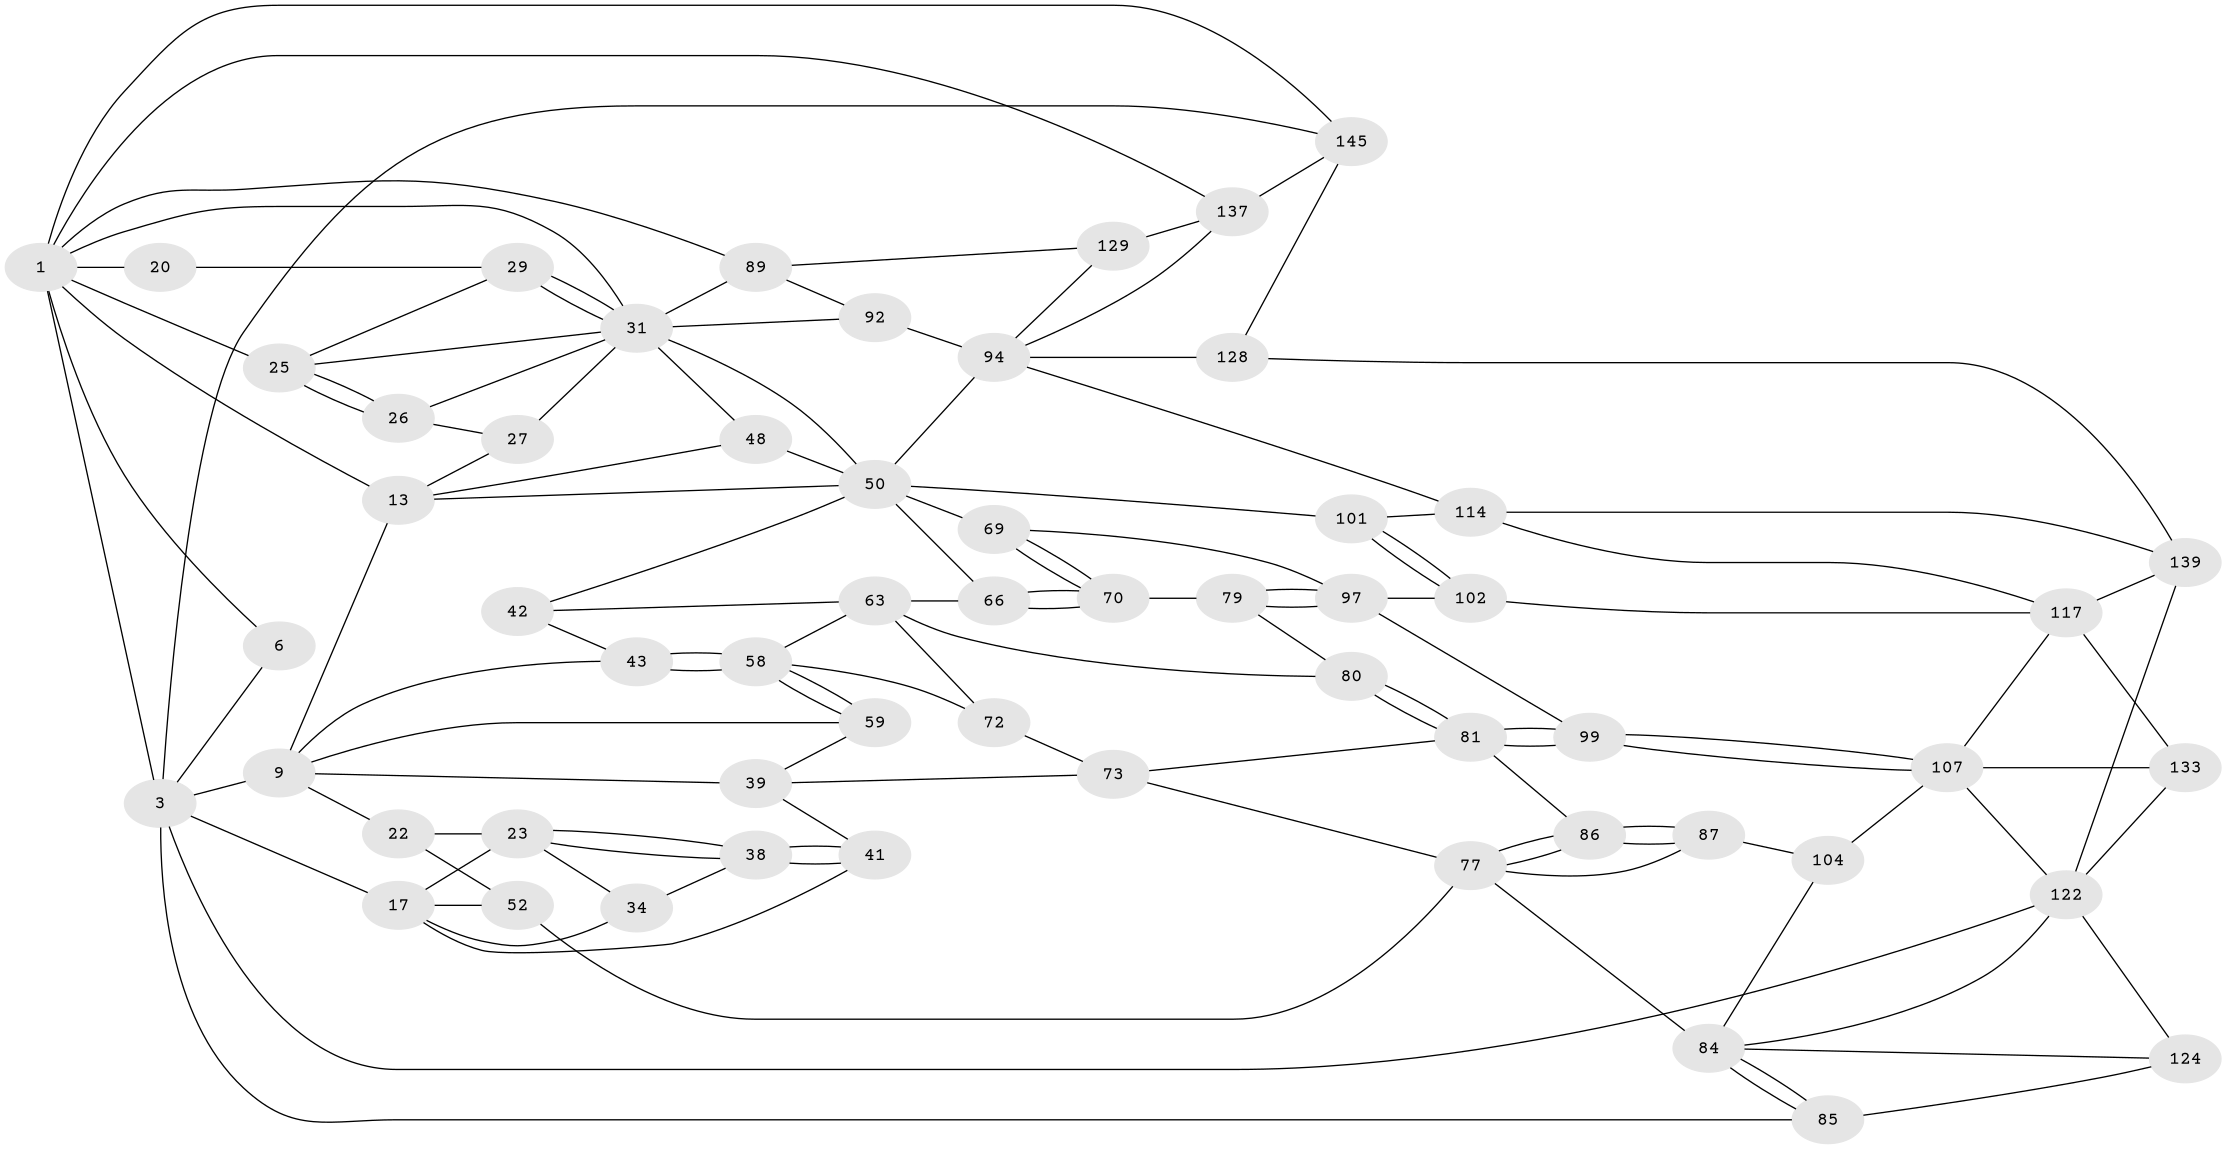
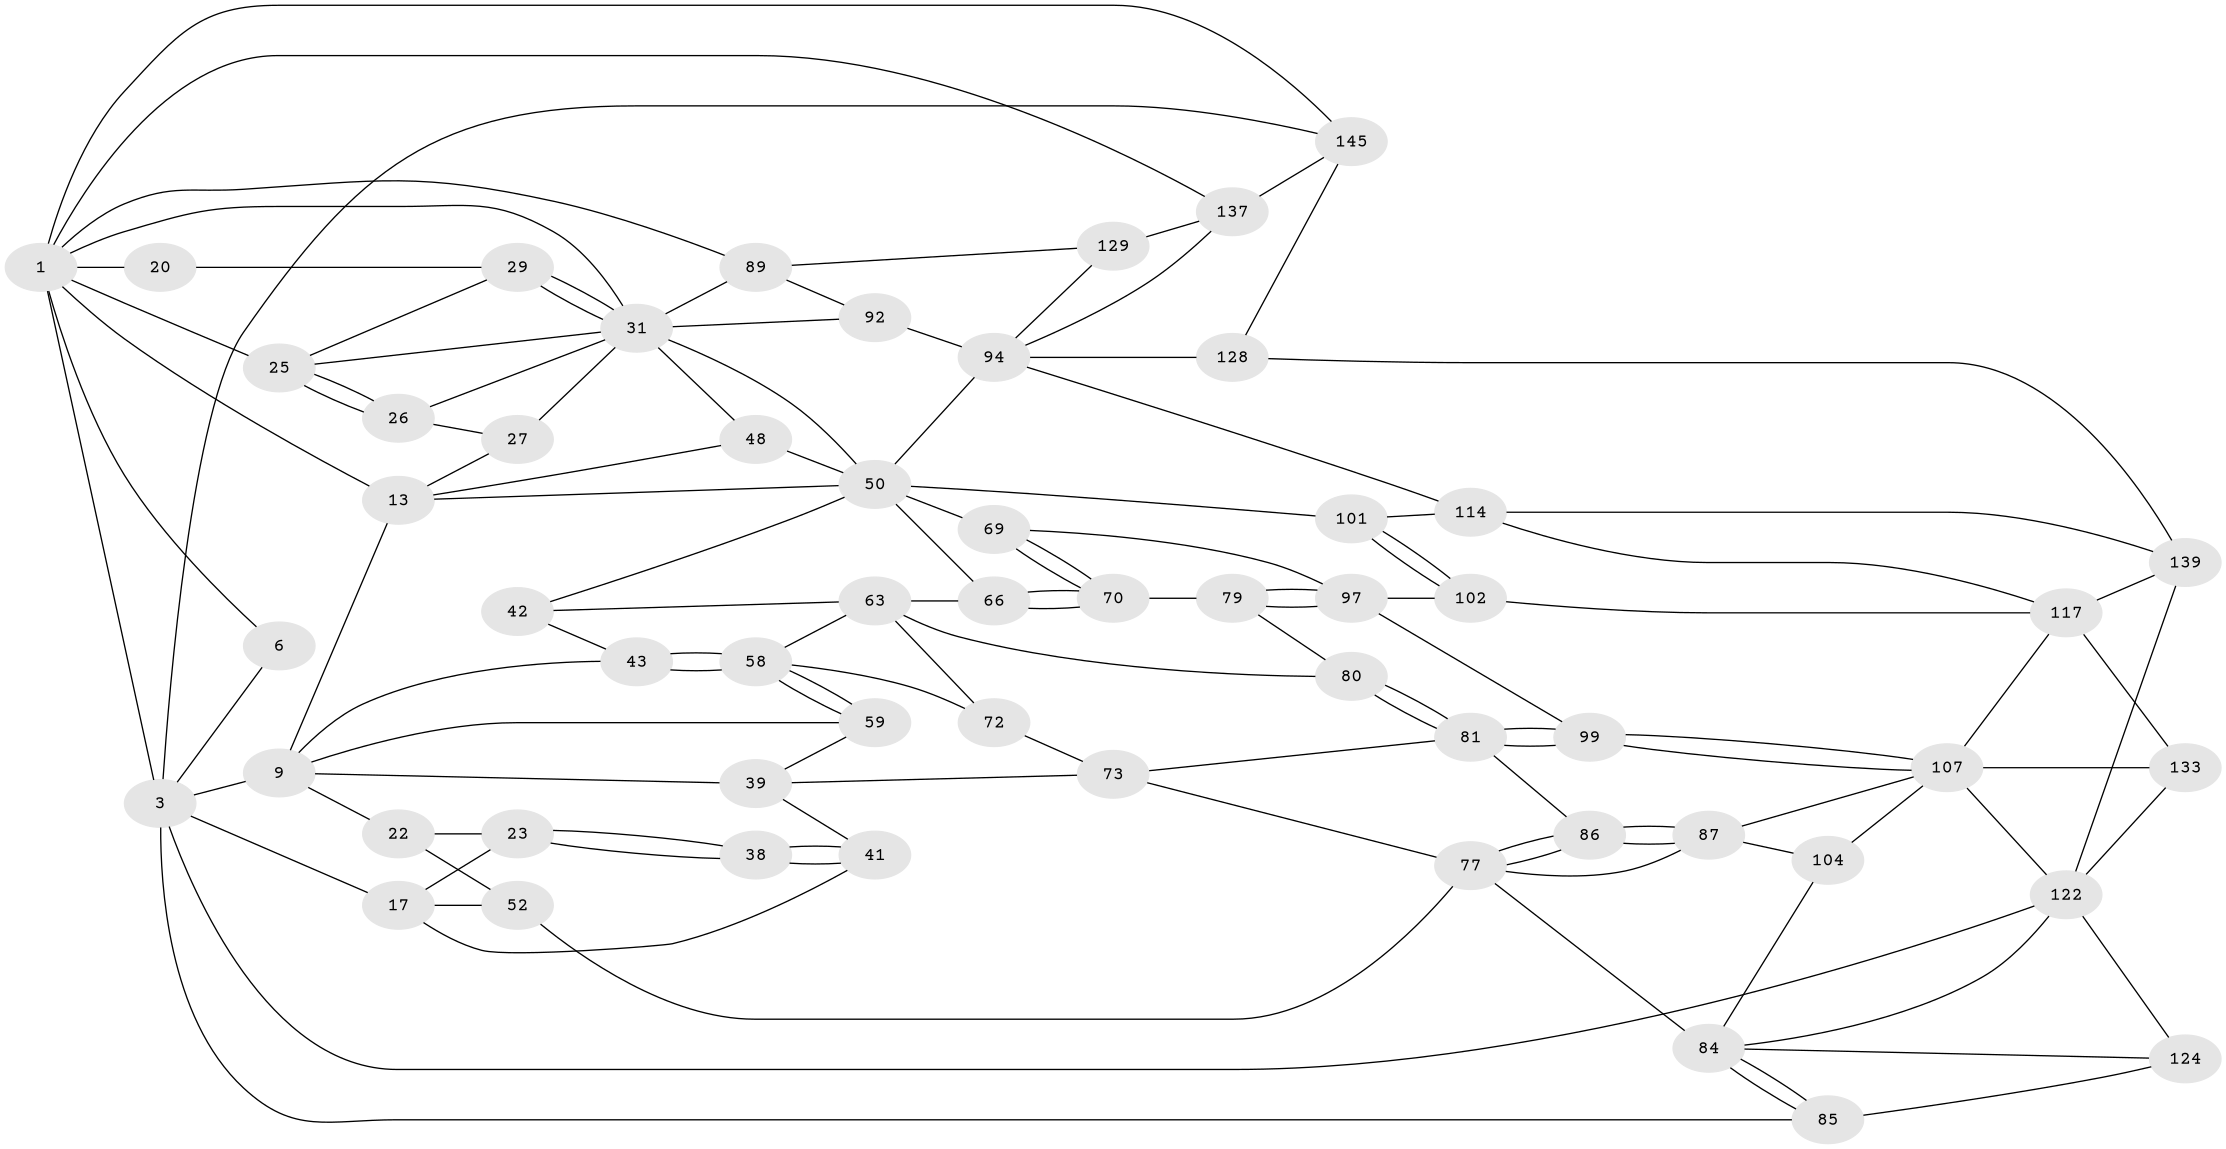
  graph {
    fontname="Courier Prime"
    rankdir=LR
    node [color=gray90 fontname="Courier Prime" style=filled]
    edge [fontname="Courier Prime"]
    1 [super="+7+2"]
    3 [super="+112+4+16"]
    6
    13 [super="+28+14"]
    20
    25 [super="+30"]
    31 [super="+32"]
    89 [super="+90"]
    137 [super="+143+138"]
    145
    9 [super="+10"]
    17 [super="+35+18"]
    85 [super="+111"]
    122 [super="+135"]
    27
    48 [super="+49"]
    50 [super="+68+51"]
    29
    26
    92 [super="+93"]
    129
    22
    39 [super="+40"]
    43
    59
    52
    23 [super="+24"]
-   34
    41
    77 [super="+78"]
    124
    133
    139 [super="+140"]
    73 [super="+76"]
    58 [super="+65"]
    42 [super="+56"]
    63 [super="+64+67"]
    66
    69
    94 [super="+95+126"]
    101
    38
    81 [super="+82"]
    72 [super="+74"]
    80
    70
    97 [super="+100+98"]
    114 [super="+115"]
    128 [super="+141"]
    102 [super="+106"]
    84 [super="+105"]
    86
    87 [super="+88"]
    79
    99
    104
    107 [super="+108"]
    117 [super="+118+130"]
    1 -- 3
    1 -- 6
    1 -- 13
    1 -- 20 [weight=2]
    1 -- 25
    1 -- 31
    1 -- 89
    1 -- 137
    1 -- 145
    3 -- 6
    3 -- 145
    3 -- 9 [weight=2]
    3 -- 17 [weight=2]
    3 -- 85 [weight=2]
    3 -- 122
    13 -- 27
    13 -- 48
    13 -- 50
    20 -- 29
    25 -- 31
    25 -- 29
    25 -- 26
    25 -- 26
    31 -- 89
    31 -- 48 [weight=2]
    31 -- 50
    31 -- 92
    89 -- 92 [weight=2]
    89 -- 129
    137 -- 145
    9 -- 13
    9 -- 22 [weight=2]
    9 -- 39 [weight=2]
    9 -- 43
    9 -- 59
    17 -- 52
    17 -- 23
-   17 -- 34
    17 -- 41
    85 -- 124
    122 -- 124
    122 -- 133
    122 -- 139
    27 -- 31
    48 -- 50
    50 -- 66
    50 -- 69
    50 -- 94
    50 -- 101
    29 -- 31
    29 -- 31
    26 -- 31
    26 -- 27
    92 -- 94
    129 -- 137
    22 -- 52
    22 -- 23
    39 -- 59
    39 -- 41
    39 -- 73
    43 -- 58
    43 -- 58
    52 -- 77
-   23 -- 34
    23 -- 38
    23 -- 38
-   34 -- 38
    77 -- 84
    77 -- 86
    77 -- 86
    77 -- 87
    73 -- 77
    73 -- 81
    58 -- 59
    58 -- 59
    58 -- 63
    58 -- 72
    42 -- 50
    42 -- 43
    42 -- 63
    63 -- 66
    63 -- 72 [weight=2]
    63 -- 80
    66 -- 70
    66 -- 70
    69 -- 70
    69 -- 70
    69 -- 97
    94 -- 137
    94 -- 129
    94 -- 114 [weight=2]
    94 -- 128 [weight=2]
    101 -- 114
    101 -- 102
    101 -- 102
    38 -- 41
    38 -- 41
    81 -- 86
    81 -- 99
    81 -- 99
    72 -- 73
    80 -- 81
    80 -- 81
    70 -- 79
    97 -- 102 [weight=2]
    97 -- 99
    114 -- 139
    114 -- 117
    128 -- 145
    128 -- 139
    102 -- 117
    84 -- 85
    84 -- 85
    84 -- 122
    84 -- 124
    84 -- 104
    86 -- 87
    86 -- 87
    87 -- 104
+   87 -- 107
    79 -- 80
    79 -- 97
    79 -- 97
    99 -- 107
    99 -- 107
    104 -- 107
    107 -- 122
    107 -- 133
    107 -- 117
    117 -- 133
    117 -- 139
  }
